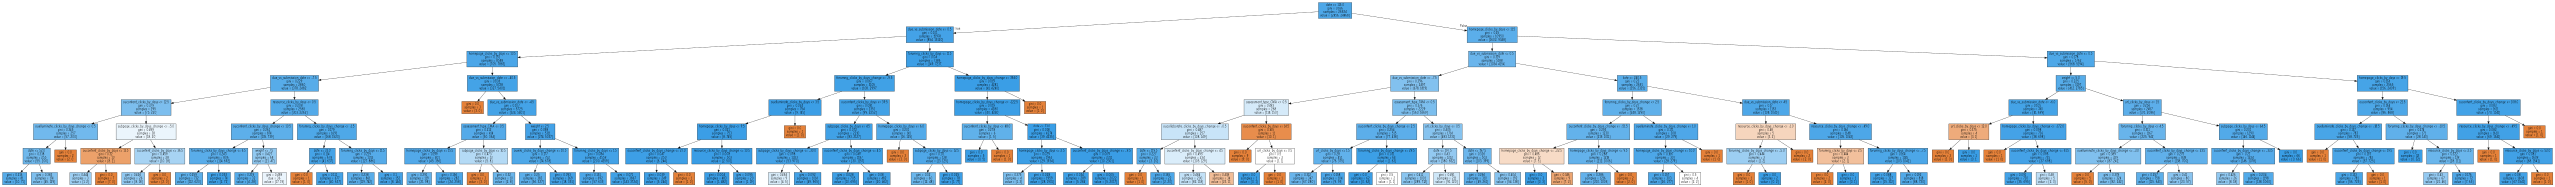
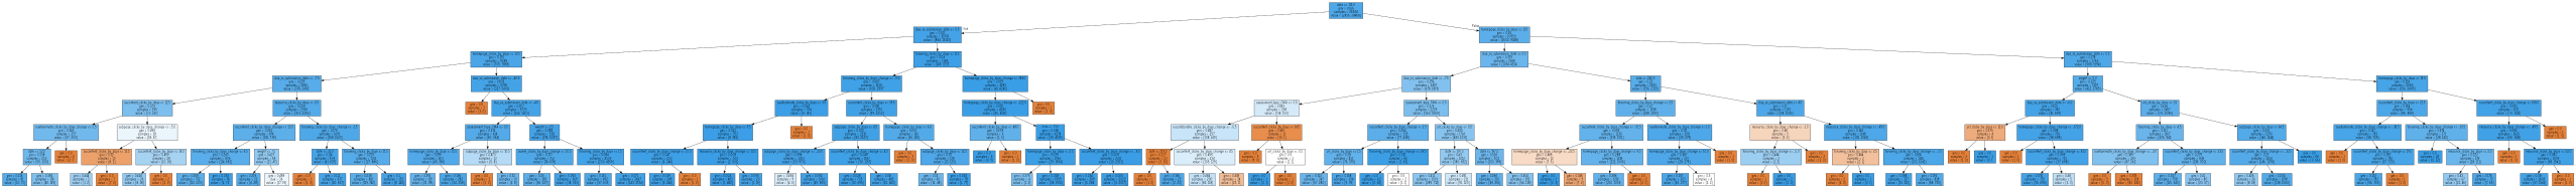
  digraph {
    fontname="Comic Neue"
    node [color=black fillcolor="#e58139ff" fontname="Comic Neue" shape=box style=filled]
    edge [fontname="Comic Neue"]
    n1 [fillcolor="#399de5e5" label="date <= 115.0\ngini = 0.166\nsamples = 26924\nvalue = [2456, 24468]"]
    n2 [fillcolor="#399de5f1" label="due_vs_submission_date <= 0.5\ngini = 0.101\nsamples = 15974\nvalue = [854, 15120]"]
    n3 [fillcolor="#399de5d3" label="homepage_clicks_by_days <= 11.5\ngini = 0.25\nsamples = 10950\nvalue = [1602, 9348]"]
    n4 [fillcolor="#399de5e8" label="homepage_clicks_by_days <= 10.5\ngini = 0.151\nsamples = 8588\nvalue = [705, 7883]"]
    n5 [fillcolor="#399de5fa" label="forumng_clicks_by_days <= 11.5\ngini = 0.04\nsamples = 7386\nvalue = [149, 7237]"]
    n6 [fillcolor="#399de5c0" label="due_vs_submission_date <= 0.5\ngini = 0.319\nsamples = 5188\nvalue = [1034, 4154]"]
    n7 [fillcolor="#399de5e3" label="due_vs_submission_date <= 0.5\ngini = 0.178\nsamples = 5762\nvalue = [568, 5194]"]
    n8 [fillcolor="#399de5d8" label="due_vs_submission_date <= -7.5\ngini = 0.229\nsamples = 2860\nvalue = [378, 2482]"]
    n9 [fillcolor="#399de5f0" label="due_vs_submission_date <= -40.5\ngini = 0.108\nsamples = 5728\nvalue = [327, 5401]"]
    n10 [fillcolor="#399de5f6" label="forumng_clicks_by_days_change <= -9.5\ngini = 0.067\nsamples = 3105\nvalue = [108, 2997]"]
    n11 [fillcolor="#399de5fd" label="homepage_clicks_by_days_change <= 394.0\ngini = 0.019\nsamples = 4281\nvalue = [41, 4240]"]
    n12 [fillcolor="#399de5a8" label="oucontent_clicks_by_days <= 12.5\ngini = 0.379\nsamples = 295\nvalue = [75, 220]"]
    n13 [fillcolor="#399de5dd" label="resource_clicks_by_days <= 0.5\ngini = 0.208\nsamples = 2565\nvalue = [303, 2262]"]
    n14 [label="gini = 0.0\nsamples = 3\nvalue = [3, 0]"]
    n15 [fillcolor="#399de5f0" label="due_vs_submission_date <= -4.5\ngini = 0.107\nsamples = 5725\nvalue = [324, 5401]"]
    n16 [fillcolor="#399de5b6" label="ouelluminate_clicks_by_days_change <= 0.5\ngini = 0.345\nsamples = 257\nvalue = [57, 200]"]
    n17 [fillcolor="#399de519" label="subpage_clicks_by_days_change <= -5.0\ngini = 0.499\nsamples = 38\nvalue = [18, 20]"]
    n18 [fillcolor="#399de5d0" label="oucontent_clicks_by_days_change <= 10.5\ngini = 0.261\nsamples = 874\nvalue = [135, 739]"]
    n19 [fillcolor="#399de5e3" label="forumng_clicks_by_days_change <= -1.5\ngini = 0.179\nsamples = 1691\nvalue = [168, 1523]"]
    n20 [fillcolor="#399de5b9" label="date <= 52.0\ngini = 0.338\nsamples = 255\nvalue = [55, 200]"]
    n21 [label="gini = 0.0\nsamples = 2\nvalue = [2, 0]"]
    n22 [fillcolor="#e58139bf" label="oucontent_clicks_by_days <= 13.5\ngini = 0.32\nsamples = 10\nvalue = [8, 2]"]
    n23 [fillcolor="#399de571" label="oucontent_clicks_by_days <= 36.5\ngini = 0.459\nsamples = 28\nvalue = [10, 18]"]
    n24 [fillcolor="#399de5db" label="gini = 0.216\nsamples = 81\nvalue = [10, 71]"]
    n25 [fillcolor="#399de5a6" label="gini = 0.383\nsamples = 174\nvalue = [45, 129]"]
    n26 [fillcolor="#399de57f" label="gini = 0.444\nsamples = 3\nvalue = [1, 2]"]
    n27 [label="gini = 0.0\nsamples = 7\nvalue = [7, 0]"]
    n28 [fillcolor="#399de58e" label="gini = 0.426\nsamples = 26\nvalue = [8, 18]"]
    n29 [label="gini = 0.0\nsamples = 2\nvalue = [2, 0]"]
    n30 [fillcolor="#399de5d5" label="forumng_clicks_by_days_change <= 6.5\ngini = 0.243\nsamples = 806\nvalue = [114, 692]"]
    n31 [fillcolor="#399de58d" label="weight <= 7.5\ngini = 0.427\nsamples = 68\nvalue = [21, 47]"]
    n32 [fillcolor="#399de5ef" label="date <= 33.0\ngini = 0.114\nsamples = 678\nvalue = [41, 637]"]
    n33 [fillcolor="#399de5da" label="forumng_clicks_by_days <= 11.5\ngini = 0.219\nsamples = 1013\nvalue = [127, 886]"]
    n34 [fillcolor="#399de5d1" label="gini = 0.259\nsamples = 732\nvalue = [112, 620]"]
    n35 [fillcolor="#399de5f8" label="gini = 0.053\nsamples = 74\nvalue = [2, 72]"]
    n36 [fillcolor="#399de5db" label="gini = 0.219\nsamples = 32\nvalue = [4, 28]"]
    n37 [fillcolor="#399de51b" label="gini = 0.498\ndue = 36\nvalue = [17, 19]"]
    n38 [label="gini = 0.0\nsamples = 1\nvalue = [1, 0]"]
    n39 [fillcolor="#399de5ef" label="gini = 0.111\nsamples = 677\nvalue = [40, 637]"]
    n40 [fillcolor="#399de5d6" label="gini = 0.238\nsamples = 861\nvalue = [119, 742]"]
    n41 [fillcolor="#399de5f1" label="gini = 0.1\nsamples = 152\nvalue = [8, 144]"]
    n42 [fillcolor="#399de5dc" label="assessment_type_CMA <= 0.5\ngini = 0.212\nsamples = 414\nvalue = [50, 364]"]
    n43 [fillcolor="#399de5f1" label="weight <= 2.5\ngini = 0.098\nsamples = 5311\nvalue = [274, 5037]"]
    n44 [fillcolor="#399de5df" label="homepage_clicks_by_days <= 15.5\ngini = 0.199\nsamples = 401\nvalue = [45, 356]"]
    n45 [fillcolor="#399de560" label="subpage_clicks_by_days <= 10.5\ngini = 0.473\nsamples = 13\nvalue = [5, 8]"]
    n46 [fillcolor="#399de5e3" label="ouwiki_clicks_by_days_change <= 10.5\ngini = 0.177\nsamples = 752\nvalue = [74, 678]"]
    n47 [fillcolor="#399de5f3" label="forumng_clicks_by_days <= 1.5\ngini = 0.084\nsamples = 4559\nvalue = [200, 4359]"]
    n48 [fillcolor="#399de5c8" label="gini = 0.291\nsamples = 119\nvalue = [21, 98]"]
    n49 [fillcolor="#399de5e7" label="gini = 0.156\nsamples = 282\nvalue = [24, 258]"]
    n50 [label="gini = 0.0\nsamples = 3\nvalue = [3, 0]"]
    n51 [fillcolor="#399de5bf" label="gini = 0.32\nsamples = 10\nvalue = [2, 8]"]
    n52 [fillcolor="#399de5d3" label="gini = 0.25\nsamples = 383\nvalue = [56, 327]"]
    n53 [fillcolor="#399de5f2" label="gini = 0.093\nsamples = 369\nvalue = [18, 351]"]
    n54 [fillcolor="#399de5e8" label="gini = 0.151\nsamples = 692\nvalue = [57, 635]"]
    n55 [fillcolor="#399de5f5" label="gini = 0.071\nsamples = 3867\nvalue = [143, 3724]"]
    n56 [fillcolor="#399de5fc" label="ouelluminate_clicks_by_days <= 3.5\ngini = 0.024\nsamples = 754\nvalue = [9, 745]"]
    n57 [fillcolor="#399de5f4" label="oucontent_clicks_by_days <= 39.5\ngini = 0.081\nsamples = 2351\nvalue = [99, 2252]"]
    n58 [fillcolor="#399de5fd" label="homepage_clicks_by_days_change <= -122.5\ngini = 0.019\nsamples = 4280\nvalue = [40, 4240]"]
    n59 [label="gini = 0.0\nsamples = 1\nvalue = [1, 0]"]
    n60 [fillcolor="#399de5fc" label="homepage_clicks_by_days <= 9.5\ngini = 0.021\nsamples = 753\nvalue = [8, 745]"]
    n61 [label="gini = 0.0\nsamples = 1\nvalue = [1, 0]"]
    n62 [fillcolor="#399de5f5" label="subpage_clicks_by_days <= 4.5\ngini = 0.072\nsamples = 2210\nvalue = [83, 2127]"]
    n63 [fillcolor="#399de5de" label="homepage_clicks_by_days <= 6.0\ngini = 0.201\nsamples = 141\nvalue = [16, 125]"]
    n64 [fillcolor="#399de5f9" label="oucontent_clicks_by_days_change <= 27.0\ngini = 0.047\nsamples = 250\nvalue = [6, 244]"]
    n65 [fillcolor="#399de5fe" label="resource_clicks_by_days_change <= 10.5\ngini = 0.008\nsamples = 503\nvalue = [2, 501]"]
    n66 [fillcolor="#399de5fa" label="gini = 0.039\nsamples = 249\nvalue = [5, 244]"]
    n67 [label="gini = 0.0\nsamples = 1\nvalue = [1, 0]"]
    n68 [fillcolor="#399de5fe" label="gini = 0.004\nsamples = 483\nvalue = [1, 482]"]
    n69 [fillcolor="#399de5f2" label="gini = 0.095\nsamples = 20\nvalue = [1, 19]"]
    n70 [fillcolor="#399de5f1" label="subpage_clicks_by_days_change <= -30.0\ngini = 0.098\nsamples = 1023\nvalue = [53, 970]"]
    n71 [fillcolor="#399de5f8" label="oucontent_clicks_by_days_change <= 4.5\ngini = 0.049\nsamples = 1187\nvalue = [30, 1157]"]
    n72 [label="gini = 0.0\nsamples = 3\nvalue = [3, 0]"]
    n73 [fillcolor="#399de5e4" label="subpage_clicks_by_days <= 12.5\ngini = 0.171\nsamples = 138\nvalue = [13, 125]"]
    n74 [fillcolor="#399de533" label="gini = 0.494\nsamples = 9\nvalue = [4, 5]"]
    n75 [fillcolor="#399de5f2" label="gini = 0.092\nsamples = 1014\nvalue = [49, 965]"]
    n76 [fillcolor="#399de5fb" label="gini = 0.028\nsamples = 705\nvalue = [10, 695]"]
    n77 [fillcolor="#399de5f4" label="gini = 0.08\nsamples = 482\nvalue = [20, 462]"]
    n78 [fillcolor="#399de5bf" label="gini = 0.32\nsamples = 60\nvalue = [12, 48]"]
    n79 [fillcolor="#399de5fc" label="gini = 0.025\nsamples = 78\nvalue = [1, 77]"]
    n80 [fillcolor="#399de5cc" label="oucontent_clicks_by_days <= 48.0\ngini = 0.278\nsamples = 6\nvalue = [1, 5]"]
    n81 [fillcolor="#399de5fd" label="date <= 33.0\ngini = 0.018\nsamples = 4274\nvalue = [39, 4235]"]
    n82 [fillcolor="#399de5ff" label="gini = 0.0\nsamples = 5\nvalue = [0, 5]"]
    n83 [label="gini = 0.0\nsamples = 1\nvalue = [1, 0]"]
    n84 [fillcolor="#399de5fb" label="homepage_clicks_by_days <= 2.5\ngini = 0.029\nsamples = 1963\nvalue = [29, 1934]"]
    n85 [fillcolor="#399de5fe" label="oucontent_clicks_by_days_change <= -9.5\ngini = 0.009\nsamples = 2311\nvalue = [10, 2301]"]
    n86 [fillcolor="#399de5aa" label="gini = 0.375\nsamples = 4\nvalue = [1, 3]"]
    n87 [fillcolor="#399de5fb" label="gini = 0.028\nsamples = 1959\nvalue = [28, 1931]"]
    n88 [fillcolor="#399de5fb" label="gini = 0.034\nsamples = 289\nvalue = [5, 284]"]
    n89 [fillcolor="#399de5fe" label="gini = 0.005\nsamples = 2022\nvalue = [5, 2017]"]
    n90 [fillcolor="#399de5a0" label="due_vs_submission_date <= -7.5\ngini = 0.396\nsamples = 2497\nvalue = [678, 1819]"]
    n91 [fillcolor="#399de5d8" label="date <= 240.5\ngini = 0.23\nsamples = 2691\nvalue = [356, 2335]"]
    n92 [fillcolor="#399de5d9" label="weight <= 5.0\ngini = 0.225\nsamples = 3197\nvalue = [412, 2785]"]
    n93 [fillcolor="#399de5ee" label="homepage_clicks_by_days <= 19.5\ngini = 0.114\nsamples = 2565\nvalue = [156, 2409]"]
    n94 [fillcolor="#399de536" label="assessment_type_CMA <= 0.5\ngini = 0.493\nsamples = 268\nvalue = [118, 150]"]
    n95 [fillcolor="#399de5a9" label="assessment_type_TMA <= 0.5\ngini = 0.376\nsamples = 2229\nvalue = [560, 1669]"]
    n96 [fillcolor="#399de5ce" label="forumng_clicks_by_days_change <= 2.5\ngini = 0.27\nsamples = 1538\nvalue = [248, 1290]"]
    n97 [fillcolor="#399de5e5" label="due_vs_submission_date <= 4.5\ngini = 0.17\nsamples = 1153\nvalue = [108, 1045]"]
    n98 [fillcolor="#399de546" label="oucollaborate_clicks_by_days_change <= -0.5\ngini = 0.487\nsamples = 257\nvalue = [108, 149]"]
    n99 [fillcolor="#e58139e6" label="oucontent_clicks_by_days <= 14.5\ngini = 0.165\nsamples = 11\nvalue = [10, 1]"]
    n100 [fillcolor="#399de5d2" label="oucontent_clicks_by_days_change <= 2.5\ngini = 0.254\nsamples = 515\nvalue = [77, 438]"]
    n101 [fillcolor="#399de59b" label="url_clicks_by_days <= 0.5\ngini = 0.405\nsamples = 1714\nvalue = [483, 1231]"]
-   n102 [fillcolor="#399de5d9" label="date <= 119.5\ngini = 0.227\nsamples = 23\nvalue = [3, 20]"]
+   n102 [label="date <= 119.5\ngini = 0.227\nsamples = 23\nvalue = [3, 20]"]
    n103 [fillcolor="#399de52f" label="oucontent_clicks_by_days_change <= 4.5\ngini = 0.495\nsamples = 234\nvalue = [105, 129]"]
    n104 [label="gini = 0.0\nsamples = 9\nvalue = [9, 0]"]
    n105 [fillcolor="#e5813900" label="url_clicks_by_days <= 0.5\ngini = 0.5\nsamples = 2\nvalue = [1, 1]"]
    n106 [label="gini = 0.0\nsamples = 1\nvalue = [1, 0]"]
    n107 [fillcolor="#399de5e6" label="gini = 0.165\nsamples = 22\nvalue = [2, 20]"]
    n108 [fillcolor="#399de54e" label="gini = 0.484\nsamples = 200\nvalue = [82, 118]"]
    n109 [fillcolor="#e5813985" label="gini = 0.438\nsamples = 34\nvalue = [23, 11]"]
    n110 [fillcolor="#399de5ff" label="gini = 0.0\nsamples = 1\nvalue = [0, 1]"]
    n111 [label="gini = 0.0\nsamples = 1\nvalue = [1, 0]"]
    n112 [fillcolor="#399de5cb" label="url_clicks_by_days <= 1.5\ngini = 0.28\nsamples = 451\nvalue = [76, 375]"]
    n113 [fillcolor="#399de5fb" label="forumng_clicks_by_days_change <= 29.5\ngini = 0.031\nsamples = 64\nvalue = [1, 63]"]
    n114 [fillcolor="#399de58b" label="date <= 197.5\ngini = 0.43\nsamples = 1212\nvalue = [380, 832]"]
    n115 [fillcolor="#399de5bd" label="date <= 197.5\ngini = 0.326\nsamples = 502\nvalue = [103, 399]"]
    n116 [fillcolor="#399de5c2" label="gini = 0.312\nsamples = 347\nvalue = [67, 280]"]
    n117 [fillcolor="#399de5e7" label="gini = 0.158\nsamples = 104\nvalue = [9, 95]"]
    n118 [fillcolor="#399de5ff" label="gini = 0.0\nsamples = 62\nvalue = [0, 62]"]
    n119 [fillcolor="#e5813900" label="gini = 0.5\nsamples = 2\nvalue = [1, 1]"]
    n120 [fillcolor="#399de597" label="gini = 0.411\nsamples = 1001\nvalue = [289, 712]"]
    n121 [fillcolor="#399de53e" label="gini = 0.491\nsamples = 211\nvalue = [91, 120]"]
    n122 [fillcolor="#399de5cf" label="gini = 0.266\nsamples = 310\nvalue = [49, 261]"]
    n123 [fillcolor="#399de59b" label="gini = 0.404\nsamples = 192\nvalue = [54, 138]"]
    n124 [fillcolor="#399de5c8" label="oucontent_clicks_by_days_change <= -51.5\ngini = 0.293\nsamples = 1230\nvalue = [219, 1011]"]
    n125 [fillcolor="#399de5e4" label="ouelluminate_clicks_by_days_change <= 1.0\ngini = 0.171\nsamples = 308\nvalue = [29, 279]"]
    n126 [fillcolor="#e5813955" label="resource_clicks_by_days_change <= -1.0\ngini = 0.48\nsamples = 5\nvalue = [3, 2]"]
    n127 [fillcolor="#399de5e5" label="resource_clicks_by_days_change <= -49.0\ngini = 0.166\nsamples = 1148\nvalue = [105, 1043]"]
    n128 [fillcolor="#e5813949" label="homepage_clicks_by_days_change <= -22.5\ngini = 0.486\nsamples = 12\nvalue = [7, 5]"]
    n129 [fillcolor="#399de5c9" label="homepage_clicks_by_days_change <= 9.5\ngini = 0.288\nsamples = 1218\nvalue = [212, 1006]"]
    n130 [fillcolor="#399de5e5" label="homepage_clicks_by_days_change <= 10.0\ngini = 0.166\nsamples = 307\nvalue = [28, 279]"]
    n131 [label="gini = 0.0\nsamples = 1\nvalue = [1, 0]"]
    n132 [fillcolor="#399de5ff" label="gini = 0.0\nsamples = 3\nvalue = [0, 3]"]
    n133 [fillcolor="#e58139b6" label="gini = 0.346\nsamples = 9\nvalue = [7, 2]"]
    n134 [fillcolor="#399de5ca" label="gini = 0.286\nsamples = 1216\nvalue = [210, 1006]"]
    n135 [label="gini = 0.0\nsamples = 2\nvalue = [2, 0]"]
    n136 [fillcolor="#399de5e7" label="gini = 0.157\nsamples = 303\nvalue = [26, 277]"]
    n137 [fillcolor="#e5813900" label="gini = 0.5\nsamples = 4\nvalue = [2, 2]"]
    n138 [fillcolor="#399de57f" label="forumng_clicks_by_days_change <= -5.0\ngini = 0.444\nsamples = 3\nvalue = [1, 2]"]
    n139 [label="gini = 0.0\nsamples = 2\nvalue = [2, 0]"]
    n140 [fillcolor="#e581397f" label="forumng_clicks_by_days <= 2.5\ngini = 0.444\nsamples = 3\nvalue = [2, 1]"]
    n141 [fillcolor="#399de5e6" label="forumng_clicks_by_days_change <= -7.5\ngini = 0.164\nsamples = 1145\nvalue = [103, 1042]"]
    n142 [label="gini = 0.0\nsamples = 1\nvalue = [1, 0]"]
    n143 [fillcolor="#399de5ff" label="gini = 0.0\nsamples = 2\nvalue = [0, 2]"]
    n144 [label="gini = 0.0\nsamples = 2\nvalue = [2, 0]"]
    n145 [fillcolor="#399de5ff" label="gini = 0.0\nsamples = 1\nvalue = [0, 1]"]
    n146 [fillcolor="#399de5f3" label="gini = 0.088\nsamples = 327\nvalue = [15, 312]"]
    n147 [fillcolor="#399de5e0" label="gini = 0.192\nsamples = 818\nvalue = [88, 730]"]
    n148 [fillcolor="#399de5f0" label="due_vs_submission_date <= -6.0\ngini = 0.105\nsamples = 740\nvalue = [41, 699]"]
    n149 [fillcolor="#399de5d2" label="url_clicks_by_days <= 1.5\ngini = 0.256\nsamples = 2457\nvalue = [371, 2086]"]
    n150 [fillcolor="#399de5e6" label="oucontent_clicks_by_days <= 21.5\ngini = 0.164\nsamples = 954\nvalue = [86, 868]"]
    n151 [fillcolor="#399de5f3" label="oucontent_clicks_by_days_change <= 108.0\ngini = 0.083\nsamples = 1611\nvalue = [70, 1541]"]
    n152 [fillcolor="#e58139aa" label="url_clicks_by_days <= 12.0\ngini = 0.375\nsamples = 4\nvalue = [3, 1]"]
    n153 [fillcolor="#399de5f1" label="homepage_clicks_by_days_change <= -172.0\ngini = 0.098\nsamples = 736\nvalue = [38, 698]"]
    n154 [fillcolor="#399de5c2" label="forumng_clicks_by_days <= 4.5\ngini = 0.311\nsamples = 1167\nvalue = [225, 942]"]
    n155 [fillcolor="#399de5de" label="subpage_clicks_by_days <= 64.5\ngini = 0.201\nsamples = 1290\nvalue = [146, 1144]"]
    n156 [label="gini = 0.0\nsamples = 3\nvalue = [3, 0]"]
    n157 [fillcolor="#399de5ff" label="gini = 0.0\nsamples = 1\nvalue = [0, 1]"]
    n158 [label="gini = 0.0\nsamples = 1\nvalue = [1, 0]"]
    n159 [fillcolor="#399de5f1" label="oucontent_clicks_by_days_change <= 61.5\ngini = 0.096\nsamples = 735\nvalue = [37, 698]"]
    n160 [fillcolor="#399de5f2" label="gini = 0.091\nsamples = 730\nvalue = [35, 695]"]
    n161 [fillcolor="#399de555" label="gini = 0.48\nsamples = 5\nvalue = [2, 3]"]
    n162 [fillcolor="#399de5a3" label="ouelluminate_clicks_by_days_change <= -3.0\ngini = 0.389\nsamples = 329\nvalue = [87, 242]"]
    n163 [fillcolor="#399de5cd" label="oucontent_clicks_by_days_change <= 23.5\ngini = 0.275\nsamples = 838\nvalue = [138, 700]"]
    n164 [fillcolor="#399de5dc" label="oucontent_clicks_by_days_change <= -33.5\ngini = 0.21\nsamples = 1224\nvalue = [146, 1078]"]
    n165 [fillcolor="#399de5ff" label="gini = 0.0\nsamples = 66\nvalue = [0, 66]"]
    n166 [label="gini = 0.0\nsamples = 5\nvalue = [5, 0]"]
-   n167 [fillcolor="#399de5a9" label="gini = 0.378\nsamples = 324\nvalue = [82, 242]"]
+   n167 [label="gini = 0.378\nsamples = 324\nvalue = [82, 242]"]
    n168 [fillcolor="#399de5d1" label="gini = 0.257\nsamples = 758\nvalue = [115, 643]"]
    n169 [fillcolor="#399de598" label="gini = 0.41\nsamples = 80\nvalue = [23, 57]"]
    n170 [fillcolor="#399de58e" label="gini = 0.426\nsamples = 26\nvalue = [8, 18]"]
    n171 [fillcolor="#399de5de" label="gini = 0.204\nsamples = 1198\nvalue = [138, 1060]"]
    n172 [fillcolor="#399de5eb" label="ouelluminate_clicks_by_days_change <= -18.5\ngini = 0.137\nsamples = 783\nvalue = [58, 725]"]
    n173 [fillcolor="#399de5cd" label="forumng_clicks_by_days_change <= -10.5\ngini = 0.274\nsamples = 171\nvalue = [28, 143]"]
    n174 [fillcolor="#399de5f4" label="resource_clicks_by_days_change <= -49.5\ngini = 0.082\nsamples = 1610\nvalue = [69, 1541]"]
    n175 [label="gini = 0.0\nsamples = 1\nvalue = [1, 0]"]
    n176 [label="gini = 0.0\nsamples = 1\nvalue = [1, 0]"]
    n177 [fillcolor="#399de5eb" label="oucontent_clicks_by_days_change <= 19.5\ngini = 0.135\nsamples = 782\nvalue = [57, 725]"]
    n178 [fillcolor="#399de5ff" label="gini = 0.0\nsamples = 32\nvalue = [0, 32]"]
    n179 [fillcolor="#399de5bf" label="resource_clicks_by_days <= 2.5\ngini = 0.322\nsamples = 139\nvalue = [28, 111]"]
    n180 [fillcolor="#399de5eb" label="gini = 0.133\nsamples = 781\nvalue = [56, 725]"]
    n181 [label="gini = 0.0\nsamples = 1\nvalue = [1, 0]"]
    n182 [fillcolor="#399de58b" label="gini = 0.43\nsamples = 67\nvalue = [21, 46]"]
    n183 [fillcolor="#399de5e4" label="gini = 0.176\nsamples = 72\nvalue = [7, 65]"]
    n184 [label="gini = 0.0\nsamples = 1\nvalue = [1, 0]"]
    n185 [fillcolor="#399de5f4" label="resource_clicks_by_days <= 52.0\ngini = 0.081\nsamples = 1609\nvalue = [68, 1541]"]
    n186 [fillcolor="#399de5f4" label="gini = 0.08\nsamples = 1608\nvalue = [67, 1541]"]
    n187 [label="gini = 0.0\nsamples = 1\nvalue = [1, 0]"]
    n1 -> n2 [headlabel=True labelangle=45 labeldistance=2.5]
    n1 -> n3 [headlabel=False labelangle=-45 labeldistance=2.5]
    n2 -> n4
    n2 -> n5
    n3 -> n6
    n3 -> n7
    n4 -> n8
    n4 -> n9
    n5 -> n10
    n5 -> n11
    n6 -> n90
    n6 -> n91
    n7 -> n92
    n7 -> n93
    n8 -> n12
    n8 -> n13
    n9 -> n14
    n9 -> n15
    n10 -> n56
    n10 -> n57
    n11 -> n58
    n11 -> n59
    n12 -> n16
    n12 -> n17
    n13 -> n18
    n13 -> n19
    n15 -> n42
    n15 -> n43
    n16 -> n20
    n16 -> n21
    n17 -> n22
    n17 -> n23
    n18 -> n30
    n18 -> n31
    n19 -> n32
    n19 -> n33
    n20 -> n24
    n20 -> n25
    n22 -> n26
    n22 -> n27
    n23 -> n28
    n23 -> n29
    n30 -> n34
    n30 -> n35
    n31 -> n36
    n31 -> n37
    n32 -> n38
    n32 -> n39
    n33 -> n40
    n33 -> n41
    n42 -> n44
    n42 -> n45
    n43 -> n46
    n43 -> n47
    n44 -> n48
    n44 -> n49
    n45 -> n50
    n45 -> n51
    n46 -> n52
    n46 -> n53
    n47 -> n54
    n47 -> n55
    n56 -> n60
    n56 -> n61
    n57 -> n62
    n57 -> n63
    n58 -> n80
    n58 -> n81
    n60 -> n64
    n60 -> n65
    n62 -> n70
    n62 -> n71
    n63 -> n72
    n63 -> n73
    n64 -> n66
    n64 -> n67
    n65 -> n68
    n65 -> n69
    n70 -> n74
    n70 -> n75
    n71 -> n76
    n71 -> n77
    n73 -> n78
    n73 -> n79
    n80 -> n82
    n80 -> n83
    n81 -> n84
    n81 -> n85
    n84 -> n86
    n84 -> n87
    n85 -> n88
    n85 -> n89
    n90 -> n94
    n90 -> n95
    n91 -> n96
    n91 -> n97
    n92 -> n148
    n92 -> n149
    n93 -> n150
    n93 -> n151
    n94 -> n98
    n94 -> n99
    n95 -> n100
    n95 -> n101
    n96 -> n124
    n96 -> n125
    n97 -> n126
    n97 -> n127
    n98 -> n102
    n98 -> n103
    n99 -> n104
    n99 -> n105
    n100 -> n112
    n100 -> n113
    n101 -> n114
    n101 -> n115
    n102 -> n106
    n102 -> n107
    n103 -> n108
    n103 -> n109
    n105 -> n110
    n105 -> n111
    n112 -> n116
    n112 -> n117
    n113 -> n118
    n113 -> n119
    n114 -> n120
    n114 -> n121
    n115 -> n122
    n115 -> n123
    n124 -> n128
    n124 -> n129
    n125 -> n130
    n125 -> n131
    n126 -> n138
    n126 -> n139
    n127 -> n140
    n127 -> n141
    n128 -> n132
    n128 -> n133
    n129 -> n134
    n129 -> n135
    n130 -> n136
    n130 -> n137
    n138 -> n142
    n138 -> n143
    n140 -> n144
    n140 -> n145
    n141 -> n146
    n141 -> n147
    n148 -> n152
    n148 -> n153
    n149 -> n154
    n149 -> n155
    n150 -> n172
    n150 -> n173
    n151 -> n174
    n151 -> n175
    n152 -> n156
    n152 -> n157
    n153 -> n158
    n153 -> n159
    n154 -> n162
    n154 -> n163
    n155 -> n164
    n155 -> n165
    n159 -> n160
    n159 -> n161
    n162 -> n166
    n162 -> n167
    n163 -> n168
    n163 -> n169
    n164 -> n170
    n164 -> n171
    n172 -> n176
    n172 -> n177
    n173 -> n178
    n173 -> n179
    n174 -> n184
    n174 -> n185
    n177 -> n180
    n177 -> n181
    n179 -> n182
    n179 -> n183
    n185 -> n186
    n185 -> n187
  }
